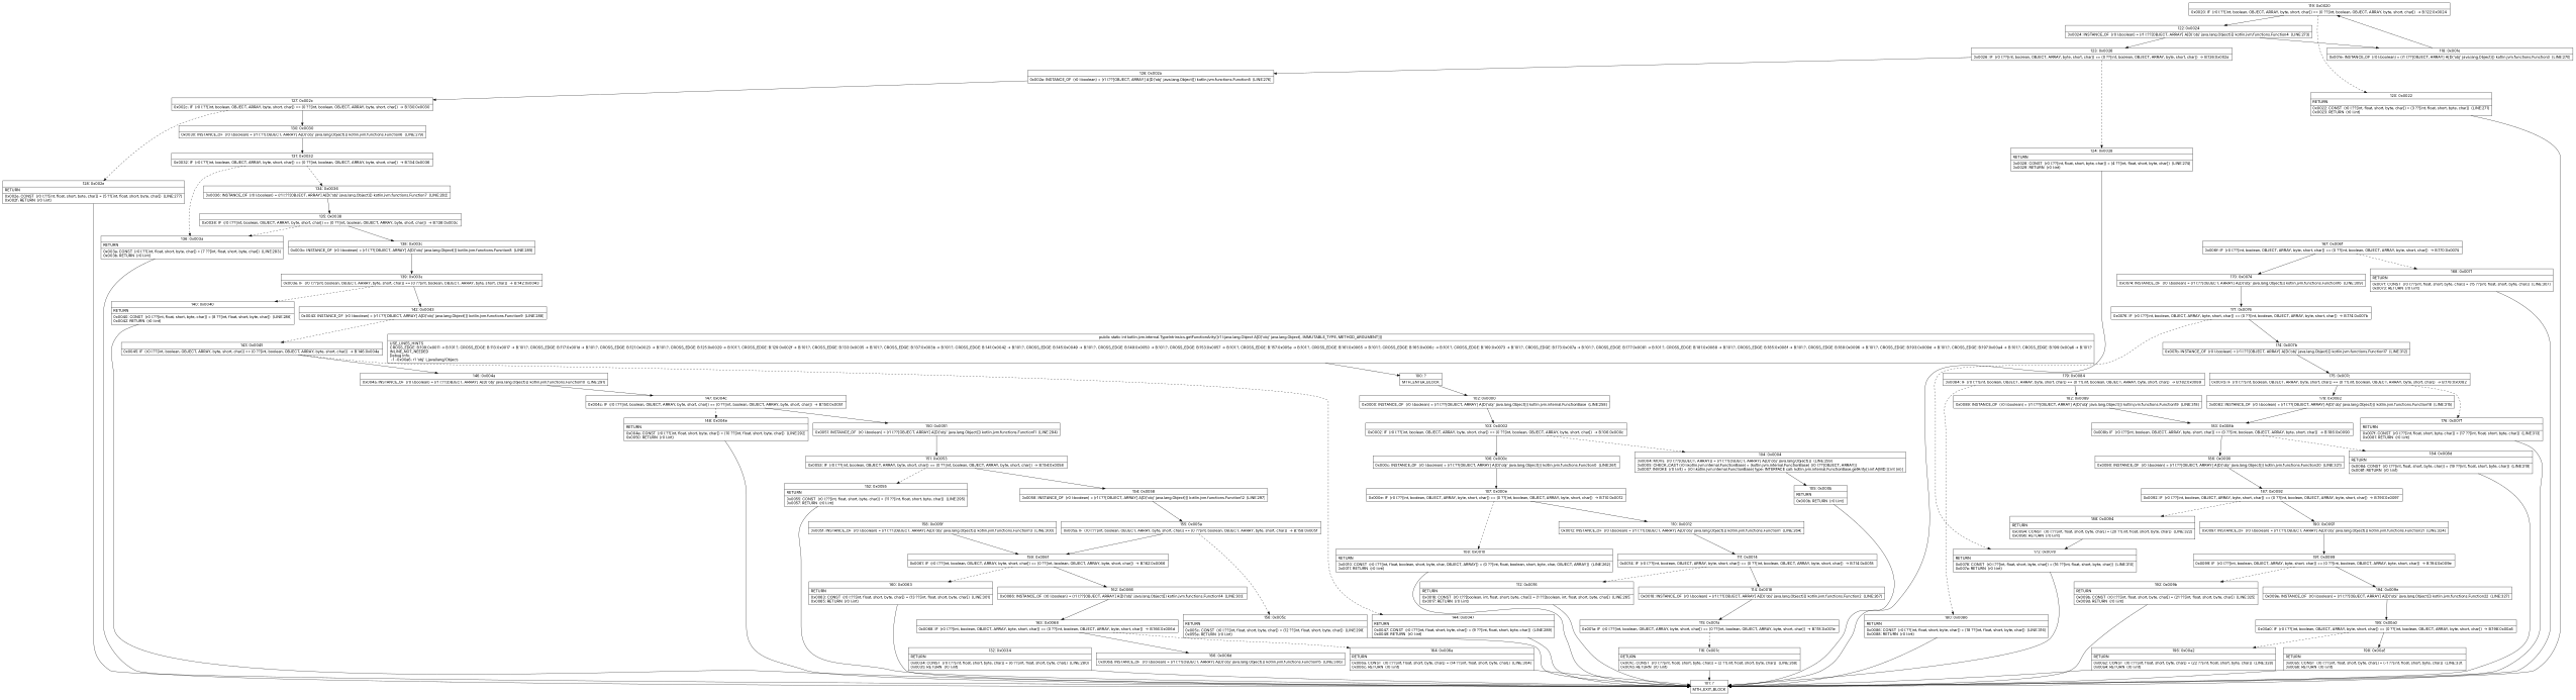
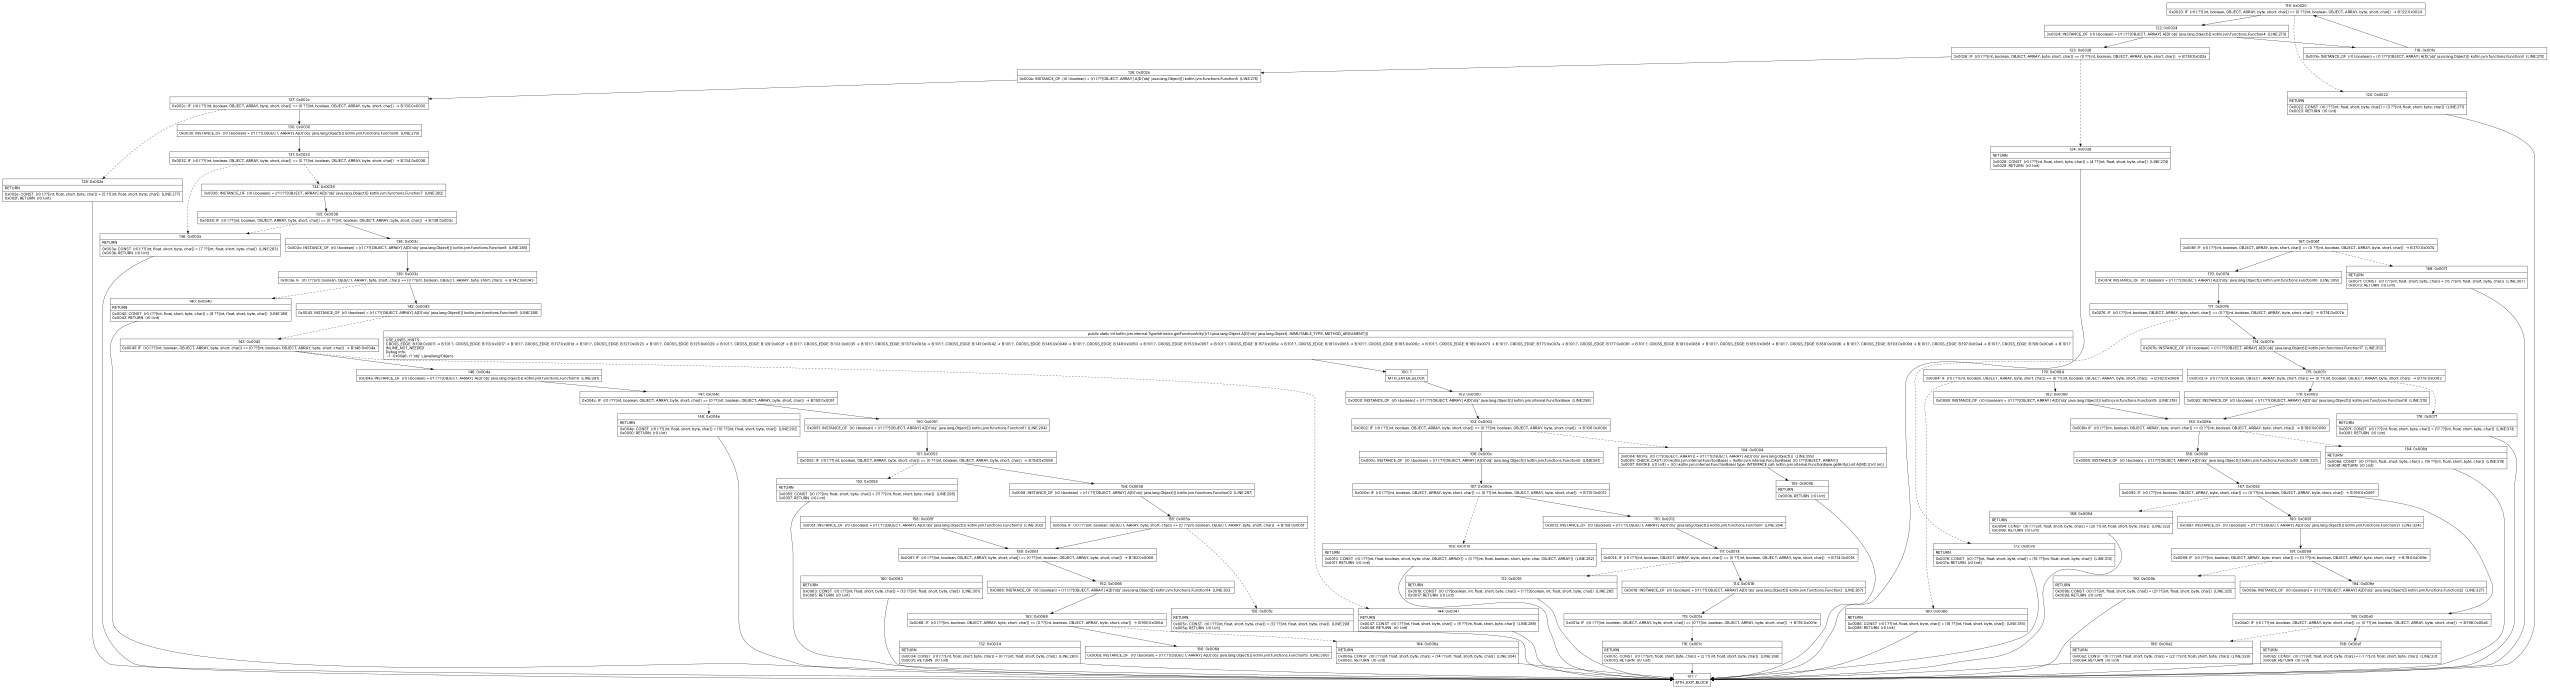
  digraph {
    fontname=Inter
    node [fontname=Inter shape=record]
    edge [fontname=Inter]
    n1 [label="{100\:\ ?|MTH_ENTER_BLOCK\l}"]
    n2 [label="{102\:\ 0x0000|0x0000: INSTANCE_OF  (r0 I:boolean) = (r1 I:??[OBJECT, ARRAY] A[D('obj' java.lang.Object)]) kotlin.jvm.internal.FunctionBase  (LINE:258)\l}"]
    n3 [label="{103\:\ 0x0002|0x0002: IF  (r0 I:??[int, boolean, OBJECT, ARRAY, byte, short, char]) == (0 ??[int, boolean, OBJECT, ARRAY, byte, short, char])  \-\> B:106:0x000c \l}"]
    n4 [label="{104\:\ 0x0004|0x0004: MOVE  (r0 I:??[OBJECT, ARRAY]) = (r1 I:??[OBJECT, ARRAY] A[D('obj' java.lang.Object)])  (LINE:259)\l0x0005: CHECK_CAST (r0 I:kotlin.jvm.internal.FunctionBase) = (kotlin.jvm.internal.FunctionBase) (r0 I:??[OBJECT, ARRAY]) \l0x0007: INVOKE  (r0 I:int) = (r0 I:kotlin.jvm.internal.FunctionBase) type: INTERFACE call: kotlin.jvm.internal.FunctionBase.getArity():int A[MD:():int (m)]\l}"]
    n5 [label="{106\:\ 0x000c|0x000c: INSTANCE_OF  (r0 I:boolean) = (r1 I:??[OBJECT, ARRAY] A[D('obj' java.lang.Object)]) kotlin.jvm.functions.Function0  (LINE:261)\l}"]
    n6 [label="{105\:\ 0x000b|RETURN\l|0x000b: RETURN  (r0 I:int) \l}"]
    n7 [label="{107\:\ 0x000e|0x000e: IF  (r0 I:??[int, boolean, OBJECT, ARRAY, byte, short, char]) == (0 ??[int, boolean, OBJECT, ARRAY, byte, short, char])  \-\> B:110:0x0012 \l}"]
    n8 [label="{101\:\ ?|MTH_EXIT_BLOCK\l}"]
    n9 [label="{108\:\ 0x0010|RETURN\l|0x0010: CONST  (r0 I:??[int, float, boolean, short, byte, char, OBJECT, ARRAY]) = (0 ??[int, float, boolean, short, byte, char, OBJECT, ARRAY])  (LINE:262)\l0x0011: RETURN  (r0 I:int) \l}"]
    n10 [label="{110\:\ 0x0012|0x0012: INSTANCE_OF  (r0 I:boolean) = (r1 I:??[OBJECT, ARRAY] A[D('obj' java.lang.Object)]) kotlin.jvm.functions.Function1  (LINE:264)\l}"]
    n11 [label="{111\:\ 0x0014|0x0014: IF  (r0 I:??[int, boolean, OBJECT, ARRAY, byte, short, char]) == (0 ??[int, boolean, OBJECT, ARRAY, byte, short, char])  \-\> B:114:0x0018 \l}"]
    n12 [label="{112\:\ 0x0016|RETURN\l|0x0016: CONST  (r0 I:??[boolean, int, float, short, byte, char]) = (1 ??[boolean, int, float, short, byte, char])  (LINE:265)\l0x0017: RETURN  (r0 I:int) \l}"]
    n13 [label="{114\:\ 0x0018|0x0018: INSTANCE_OF  (r0 I:boolean) = (r1 I:??[OBJECT, ARRAY] A[D('obj' java.lang.Object)]) kotlin.jvm.functions.Function2  (LINE:267)\l}"]
    n14 [label="{115\:\ 0x001a|0x001a: IF  (r0 I:??[int, boolean, OBJECT, ARRAY, byte, short, char]) == (0 ??[int, boolean, OBJECT, ARRAY, byte, short, char])  \-\> B:118:0x001e \l}"]
    n15 [label="{116\:\ 0x001c|RETURN\l|0x001c: CONST  (r0 I:??[int, float, short, byte, char]) = (2 ??[int, float, short, byte, char])  (LINE:268)\l0x001d: RETURN  (r0 I:int) \l}"]
    n16 [label="{118\:\ 0x001e|0x001e: INSTANCE_OF  (r0 I:boolean) = (r1 I:??[OBJECT, ARRAY] A[D('obj' java.lang.Object)]) kotlin.jvm.functions.Function3  (LINE:270)\l}"]
    n17 [label="{119\:\ 0x0020|0x0020: IF  (r0 I:??[int, boolean, OBJECT, ARRAY, byte, short, char]) == (0 ??[int, boolean, OBJECT, ARRAY, byte, short, char])  \-\> B:122:0x0024 \l}"]
    n18 [label="{120\:\ 0x0022|RETURN\l|0x0022: CONST  (r0 I:??[int, float, short, byte, char]) = (3 ??[int, float, short, byte, char])  (LINE:271)\l0x0023: RETURN  (r0 I:int) \l}"]
    n19 [label="{122\:\ 0x0024|0x0024: INSTANCE_OF  (r0 I:boolean) = (r1 I:??[OBJECT, ARRAY] A[D('obj' java.lang.Object)]) kotlin.jvm.functions.Function4  (LINE:273)\l}"]
    n20 [label="{123\:\ 0x0026|0x0026: IF  (r0 I:??[int, boolean, OBJECT, ARRAY, byte, short, char]) == (0 ??[int, boolean, OBJECT, ARRAY, byte, short, char])  \-\> B:126:0x002a \l}"]
    n21 [label="{124\:\ 0x0028|RETURN\l|0x0028: CONST  (r0 I:??[int, float, short, byte, char]) = (4 ??[int, float, short, byte, char])  (LINE:274)\l0x0029: RETURN  (r0 I:int) \l}"]
    n22 [label="{126\:\ 0x002a|0x002a: INSTANCE_OF  (r0 I:boolean) = (r1 I:??[OBJECT, ARRAY] A[D('obj' java.lang.Object)]) kotlin.jvm.functions.Function5  (LINE:276)\l}"]
    n23 [label="{127\:\ 0x002c|0x002c: IF  (r0 I:??[int, boolean, OBJECT, ARRAY, byte, short, char]) == (0 ??[int, boolean, OBJECT, ARRAY, byte, short, char])  \-\> B:130:0x0030 \l}"]
    n24 [label="{128\:\ 0x002e|RETURN\l|0x002e: CONST  (r0 I:??[int, float, short, byte, char]) = (5 ??[int, float, short, byte, char])  (LINE:277)\l0x002f: RETURN  (r0 I:int) \l}"]
    n25 [label="{130\:\ 0x0030|0x0030: INSTANCE_OF  (r0 I:boolean) = (r1 I:??[OBJECT, ARRAY] A[D('obj' java.lang.Object)]) kotlin.jvm.functions.Function6  (LINE:279)\l}"]
    n26 [label="{131\:\ 0x0032|0x0032: IF  (r0 I:??[int, boolean, OBJECT, ARRAY, byte, short, char]) == (0 ??[int, boolean, OBJECT, ARRAY, byte, short, char])  \-\> B:134:0x0036 \l}"]
    n27 [label="{134\:\ 0x0036|0x0036: INSTANCE_OF  (r0 I:boolean) = (r1 I:??[OBJECT, ARRAY] A[D('obj' java.lang.Object)]) kotlin.jvm.functions.Function7  (LINE:282)\l}"]
    n28 [label="{136\:\ 0x003a|RETURN\l|0x003a: CONST  (r0 I:??[int, float, short, byte, char]) = (7 ??[int, float, short, byte, char])  (LINE:283)\l0x003b: RETURN  (r0 I:int) \l}"]
    n29 [label="{132\:\ 0x0034|RETURN\l|0x0034: CONST  (r0 I:??[int, float, short, byte, char]) = (6 ??[int, float, short, byte, char])  (LINE:280)\l0x0035: RETURN  (r0 I:int) \l}"]
    n30 [label="{135\:\ 0x0038|0x0038: IF  (r0 I:??[int, boolean, OBJECT, ARRAY, byte, short, char]) == (0 ??[int, boolean, OBJECT, ARRAY, byte, short, char])  \-\> B:138:0x003c \l}"]
    n31 [label="{138\:\ 0x003c|0x003c: INSTANCE_OF  (r0 I:boolean) = (r1 I:??[OBJECT, ARRAY] A[D('obj' java.lang.Object)]) kotlin.jvm.functions.Function8  (LINE:285)\l}"]
    n32 [label="{139\:\ 0x003e|0x003e: IF  (r0 I:??[int, boolean, OBJECT, ARRAY, byte, short, char]) == (0 ??[int, boolean, OBJECT, ARRAY, byte, short, char])  \-\> B:142:0x0043 \l}"]
    n33 [label="{140\:\ 0x0040|RETURN\l|0x0040: CONST  (r0 I:??[int, float, short, byte, char]) = (8 ??[int, float, short, byte, char])  (LINE:286)\l0x0042: RETURN  (r0 I:int) \l}"]
    n34 [label="{142\:\ 0x0043|0x0043: INSTANCE_OF  (r0 I:boolean) = (r1 I:??[OBJECT, ARRAY] A[D('obj' java.lang.Object)]) kotlin.jvm.functions.Function9  (LINE:288)\l}"]
    n35 [label="{143\:\ 0x0045|0x0045: IF  (r0 I:??[int, boolean, OBJECT, ARRAY, byte, short, char]) == (0 ??[int, boolean, OBJECT, ARRAY, byte, short, char])  \-\> B:146:0x004a \l}"]
    n36 [label="{144\:\ 0x0047|RETURN\l|0x0047: CONST  (r0 I:??[int, float, short, byte, char]) = (9 ??[int, float, short, byte, char])  (LINE:289)\l0x0049: RETURN  (r0 I:int) \l}"]
    n37 [label="{146\:\ 0x004a|0x004a: INSTANCE_OF  (r0 I:boolean) = (r1 I:??[OBJECT, ARRAY] A[D('obj' java.lang.Object)]) kotlin.jvm.functions.Function10  (LINE:291)\l}"]
    n38 [label="{147\:\ 0x004c|0x004c: IF  (r0 I:??[int, boolean, OBJECT, ARRAY, byte, short, char]) == (0 ??[int, boolean, OBJECT, ARRAY, byte, short, char])  \-\> B:150:0x0051 \l}"]
    n39 [label="{148\:\ 0x004e|RETURN\l|0x004e: CONST  (r0 I:??[int, float, short, byte, char]) = (10 ??[int, float, short, byte, char])  (LINE:292)\l0x0050: RETURN  (r0 I:int) \l}"]
    n40 [label="{150\:\ 0x0051|0x0051: INSTANCE_OF  (r0 I:boolean) = (r1 I:??[OBJECT, ARRAY] A[D('obj' java.lang.Object)]) kotlin.jvm.functions.Function11  (LINE:294)\l}"]
    n41 [label="{151\:\ 0x0053|0x0053: IF  (r0 I:??[int, boolean, OBJECT, ARRAY, byte, short, char]) == (0 ??[int, boolean, OBJECT, ARRAY, byte, short, char])  \-\> B:154:0x0058 \l}"]
    n42 [label="{152\:\ 0x0055|RETURN\l|0x0055: CONST  (r0 I:??[int, float, short, byte, char]) = (11 ??[int, float, short, byte, char])  (LINE:295)\l0x0057: RETURN  (r0 I:int) \l}"]
    n43 [label="{154\:\ 0x0058|0x0058: INSTANCE_OF  (r0 I:boolean) = (r1 I:??[OBJECT, ARRAY] A[D('obj' java.lang.Object)]) kotlin.jvm.functions.Function12  (LINE:297)\l}"]
    n44 [label="{155\:\ 0x005a|0x005a: IF  (r0 I:??[int, boolean, OBJECT, ARRAY, byte, short, char]) == (0 ??[int, boolean, OBJECT, ARRAY, byte, short, char])  \-\> B:158:0x005f \l}"]
-   n45 [label="{156\:\ 0x005c|RETURN\l|0x005c: CONST  (r0 I:??[int, float, short, byte, char]) = (12 ??[int, float, short, byte, char])  (LINE:298)\l0x055e: RETURN  (r0 I:int) \l}"]
+   n45 [label="{156\:\ 0x005c|RETURN\l|0x005c: CONST  (r0 I:??[int, float, short, byte, char]) = (12 ??[int, float, short, byte, char])  (LINE:298)\l0x005e: RETURN  (r0 I:int) \l}"]
    n46 [label="{159\:\ 0x0061|0x0061: IF  (r0 I:??[int, boolean, OBJECT, ARRAY, byte, short, char]) == (0 ??[int, boolean, OBJECT, ARRAY, byte, short, char])  \-\> B:162:0x0066 \l}"]
    n47 [label="{158\:\ 0x005f|0x005f: INSTANCE_OF  (r0 I:boolean) = (r1 I:??[OBJECT, ARRAY] A[D('obj' java.lang.Object)]) kotlin.jvm.functions.Function13  (LINE:300)\l}"]
    n48 [label="{160\:\ 0x0063|RETURN\l|0x0063: CONST  (r0 I:??[int, float, short, byte, char]) = (13 ??[int, float, short, byte, char])  (LINE:301)\l0x0065: RETURN  (r0 I:int) \l}"]
    n49 [label="{162\:\ 0x0066|0x0066: INSTANCE_OF  (r0 I:boolean) = (r1 I:??[OBJECT, ARRAY] A[D('obj' java.lang.Object)]) kotlin.jvm.functions.Function14  (LINE:303)\l}"]
    n50 [label="{163\:\ 0x0068|0x0068: IF  (r0 I:??[int, boolean, OBJECT, ARRAY, byte, short, char]) == (0 ??[int, boolean, OBJECT, ARRAY, byte, short, char])  \-\> B:166:0x006d \l}"]
    n51 [label="{164\:\ 0x006a|RETURN\l|0x006a: CONST  (r0 I:??[int, float, short, byte, char]) = (14 ??[int, float, short, byte, char])  (LINE:304)\l0x006c: RETURN  (r0 I:int) \l}"]
    n52 [label="{166\:\ 0x006d|0x006d: INSTANCE_OF  (r0 I:boolean) = (r1 I:??[OBJECT, ARRAY] A[D('obj' java.lang.Object)]) kotlin.jvm.functions.Function15  (LINE:306)\l}"]
    n53 [label="{167\:\ 0x006f|0x006f: IF  (r0 I:??[int, boolean, OBJECT, ARRAY, byte, short, char]) == (0 ??[int, boolean, OBJECT, ARRAY, byte, short, char])  \-\> B:170:0x0074 \l}"]
    n54 [label="{168\:\ 0x0071|RETURN\l|0x0071: CONST  (r0 I:??[int, float, short, byte, char]) = (15 ??[int, float, short, byte, char])  (LINE:307)\l0x0073: RETURN  (r0 I:int) \l}"]
    n55 [label="{170\:\ 0x0074|0x0074: INSTANCE_OF  (r0 I:boolean) = (r1 I:??[OBJECT, ARRAY] A[D('obj' java.lang.Object)]) kotlin.jvm.functions.Function16  (LINE:309)\l}"]
    n56 [label="{171\:\ 0x0076|0x0076: IF  (r0 I:??[int, boolean, OBJECT, ARRAY, byte, short, char]) == (0 ??[int, boolean, OBJECT, ARRAY, byte, short, char])  \-\> B:174:0x007b \l}"]
    n57 [label="{172\:\ 0x0078|RETURN\l|0x0078: CONST  (r0 I:??[int, float, short, byte, char]) = (16 ??[int, float, short, byte, char])  (LINE:310)\l0x007a: RETURN  (r0 I:int) \l}"]
    n58 [label="{174\:\ 0x007b|0x007b: INSTANCE_OF  (r0 I:boolean) = (r1 I:??[OBJECT, ARRAY] A[D('obj' java.lang.Object)]) kotlin.jvm.functions.Function17  (LINE:312)\l}"]
    n59 [label="{175\:\ 0x007d|0x007d: IF  (r0 I:??[int, boolean, OBJECT, ARRAY, byte, short, char]) == (0 ??[int, boolean, OBJECT, ARRAY, byte, short, char])  \-\> B:178:0x0082 \l}"]
    n60 [label="{176\:\ 0x007f|RETURN\l|0x007f: CONST  (r0 I:??[int, float, short, byte, char]) = (17 ??[int, float, short, byte, char])  (LINE:313)\l0x0081: RETURN  (r0 I:int) \l}"]
    n61 [label="{178\:\ 0x0082|0x0082: INSTANCE_OF  (r0 I:boolean) = (r1 I:??[OBJECT, ARRAY] A[D('obj' java.lang.Object)]) kotlin.jvm.functions.Function18  (LINE:315)\l}"]
    n62 [label="{183\:\ 0x008b|0x008b: IF  (r0 I:??[int, boolean, OBJECT, ARRAY, byte, short, char]) == (0 ??[int, boolean, OBJECT, ARRAY, byte, short, char])  \-\> B:186:0x0090 \l}"]
    n63 [label="{179\:\ 0x0084|0x0084: IF  (r0 I:??[int, boolean, OBJECT, ARRAY, byte, short, char]) == (0 ??[int, boolean, OBJECT, ARRAY, byte, short, char])  \-\> B:182:0x0089 \l}"]
    n64 [label="{180\:\ 0x0086|RETURN\l|0x0086: CONST  (r0 I:??[int, float, short, byte, char]) = (18 ??[int, float, short, byte, char])  (LINE:316)\l0x0088: RETURN  (r0 I:int) \l}"]
    n65 [label="{182\:\ 0x0089|0x0089: INSTANCE_OF  (r0 I:boolean) = (r1 I:??[OBJECT, ARRAY] A[D('obj' java.lang.Object)]) kotlin.jvm.functions.Function19  (LINE:318)\l}"]
    n66 [label="{184\:\ 0x008d|RETURN\l|0x008d: CONST  (r0 I:??[int, float, short, byte, char]) = (19 ??[int, float, short, byte, char])  (LINE:319)\l0x008f: RETURN  (r0 I:int) \l}"]
    n67 [label="{186\:\ 0x0090|0x0090: INSTANCE_OF  (r0 I:boolean) = (r1 I:??[OBJECT, ARRAY] A[D('obj' java.lang.Object)]) kotlin.jvm.functions.Function20  (LINE:321)\l}"]
    n68 [label="{187\:\ 0x0092|0x0092: IF  (r0 I:??[int, boolean, OBJECT, ARRAY, byte, short, char]) == (0 ??[int, boolean, OBJECT, ARRAY, byte, short, char])  \-\> B:190:0x0097 \l}"]
    n69 [label="{188\:\ 0x0094|RETURN\l|0x0094: CONST  (r0 I:??[int, float, short, byte, char]) = (20 ??[int, float, short, byte, char])  (LINE:322)\l0x0096: RETURN  (r0 I:int) \l}"]
    n70 [label="{190\:\ 0x0097|0x0097: INSTANCE_OF  (r0 I:boolean) = (r1 I:??[OBJECT, ARRAY] A[D('obj' java.lang.Object)]) kotlin.jvm.functions.Function21  (LINE:324)\l}"]
    n71 [label="{191\:\ 0x0099|0x0099: IF  (r0 I:??[int, boolean, OBJECT, ARRAY, byte, short, char]) == (0 ??[int, boolean, OBJECT, ARRAY, byte, short, char])  \-\> B:194:0x009e \l}"]
    n72 [label="{192\:\ 0x009b|RETURN\l|0x009b: CONST  (r0 I:??[int, float, short, byte, char]) = (21 ??[int, float, short, byte, char])  (LINE:325)\l0x009d: RETURN  (r0 I:int) \l}"]
    n73 [label="{194\:\ 0x009e|0x009e: INSTANCE_OF  (r0 I:boolean) = (r1 I:??[OBJECT, ARRAY] A[D('obj' java.lang.Object)]) kotlin.jvm.functions.Function22  (LINE:327)\l}"]
    n74 [label="{195\:\ 0x00a0|0x00a0: IF  (r0 I:??[int, boolean, OBJECT, ARRAY, byte, short, char]) == (0 ??[int, boolean, OBJECT, ARRAY, byte, short, char])  \-\> B:198:0x00a5 \l}"]
    n75 [label="{196\:\ 0x00a2|RETURN\l|0x00a2: CONST  (r0 I:??[int, float, short, byte, char]) = (22 ??[int, float, short, byte, char])  (LINE:328)\l0x00a4: RETURN  (r0 I:int) \l}"]
    n76 [label="{198\:\ 0x00a5|RETURN\l|0x00a5: CONST  (r0 I:??[int, float, short, byte, char]) = (\-1 ??[int, float, short, byte, char])  (LINE:331)\l0x00a6: RETURN  (r0 I:int) \l}"]
    n77 [label="{public static int kotlin.jvm.internal.TypeIntrinsics.getFunctionArity((r1 I:java.lang.Object A[D('obj' java.lang.Object), IMMUTABLE_TYPE, METHOD_ARGUMENT]))  | USE_LINES_HINTS\lCROSS_EDGE: B:109:0x0011 \-\> B:101:?, CROSS_EDGE: B:113:0x0017 \-\> B:101:?, CROSS_EDGE: B:117:0x001d \-\> B:101:?, CROSS_EDGE: B:121:0x0023 \-\> B:101:?, CROSS_EDGE: B:125:0x0029 \-\> B:101:?, CROSS_EDGE: B:129:0x002f \-\> B:101:?, CROSS_EDGE: B:133:0x0035 \-\> B:101:?, CROSS_EDGE: B:137:0x003b \-\> B:101:?, CROSS_EDGE: B:141:0x0042 \-\> B:101:?, CROSS_EDGE: B:145:0x0049 \-\> B:101:?, CROSS_EDGE: B:149:0x0050 \-\> B:101:?, CROSS_EDGE: B:153:0x0057 \-\> B:101:?, CROSS_EDGE: B:157:0x005e \-\> B:101:?, CROSS_EDGE: B:161:0x0065 \-\> B:101:?, CROSS_EDGE: B:165:0x006c \-\> B:101:?, CROSS_EDGE: B:169:0x0073 \-\> B:101:?, CROSS_EDGE: B:173:0x007a \-\> B:101:?, CROSS_EDGE: B:177:0x0081 \-\> B:101:?, CROSS_EDGE: B:181:0x0088 \-\> B:101:?, CROSS_EDGE: B:185:0x008f \-\> B:101:?, CROSS_EDGE: B:189:0x0096 \-\> B:101:?, CROSS_EDGE: B:193:0x009d \-\> B:101:?, CROSS_EDGE: B:197:0x00a4 \-\> B:101:?, CROSS_EDGE: B:199:0x00a6 \-\> B:101:?\lINLINE_NOT_NEEDED\lDebug Info:\l  \-1 \-0x00a6: r1 'obj' Ljava\/lang\/Object;\l}"]
    n1 -> n2
    n2 -> n3
    n3 -> n4 [style=dashed]
    n3 -> n5
    n4 -> n6
    n5 -> n7
    n6 -> n8
    n7 -> n9 [style=dashed]
    n7 -> n10
    n9 -> n8
    n10 -> n11
    n11 -> n12 [style=dashed]
    n11 -> n13
    n12 -> n8
    n13 -> n14
    n14 -> n15 [style=dashed]
    n15 -> n8
    n16 -> n17
    n17 -> n18 [style=dashed]
    n17 -> n19
    n18 -> n8
    n19 -> n16
    n19 -> n20
    n20 -> n21 [style=dashed]
    n20 -> n22
    n21 -> n8
    n22 -> n23
    n23 -> n24 [style=dashed]
    n23 -> n25
    n24 -> n8
    n25 -> n26
    n26 -> n27 [style=dashed]
    n26 -> n28 [style=dashed]
    n27 -> n30
    n28 -> n8
    n29 -> n8
    n30 -> n28 [style=dashed]
    n30 -> n31
    n31 -> n32
    n32 -> n33 [style=dashed]
    n32 -> n34
    n33 -> n8
    n34 -> n35 [style=dashed]
    n35 -> n36 [style=dashed]
    n35 -> n37
    n36 -> n8
    n37 -> n38
    n38 -> n39 [style=dashed]
    n38 -> n40
    n39 -> n8
    n40 -> n41
    n41 -> n42 [style=dashed]
    n41 -> n43
    n42 -> n8
    n43 -> n44
    n44 -> n45 [style=dashed]
    n44 -> n46
    n45 -> n8
-   n46 -> n48 [style=dashed]
    n46 -> n49
    n47 -> n46
    n48 -> n8
    n49 -> n50
    n50 -> n51 [style=dashed]
    n50 -> n52
    n51 -> n8
    n53 -> n54 [style=dashed]
    n53 -> n55
    n54 -> n8
    n55 -> n56
    n56 -> n57 [style=dashed]
    n56 -> n58
    n57 -> n8
    n58 -> n59
    n59 -> n60 [style=dashed]
    n59 -> n61
    n60 -> n8
    n61 -> n62
    n62 -> n66 [style=dashed]
    n62 -> n67
    n63 -> n64 [style=dashed]
    n63 -> n65
    n64 -> n8
    n65 -> n62
    n66 -> n8
    n67 -> n68
    n68 -> n69 [style=dashed]
    n68 -> n70
-   n69 -> n57
+   n69 -> n8
    n70 -> n71
    n71 -> n72 [style=dashed]
    n71 -> n73
    n72 -> n8
-   n73 -> n74
+   n68 -> n74
    n74 -> n75 [style=dashed]
    n74 -> n76
    n75 -> n8
    n76 -> n8
    n77 -> n1
  }
